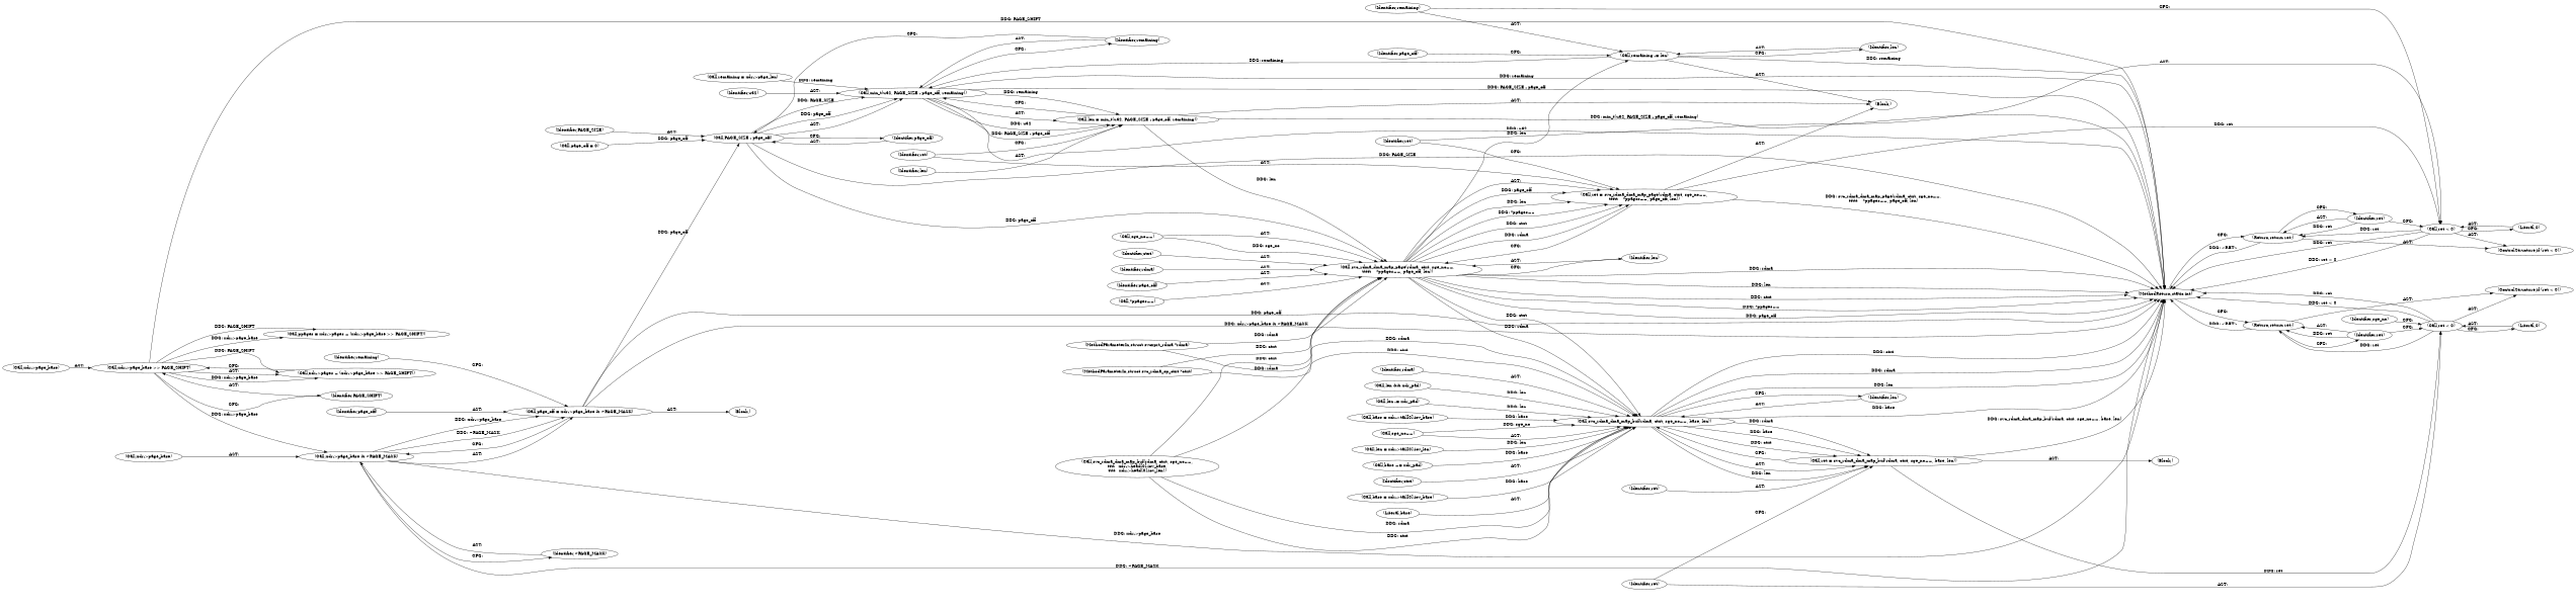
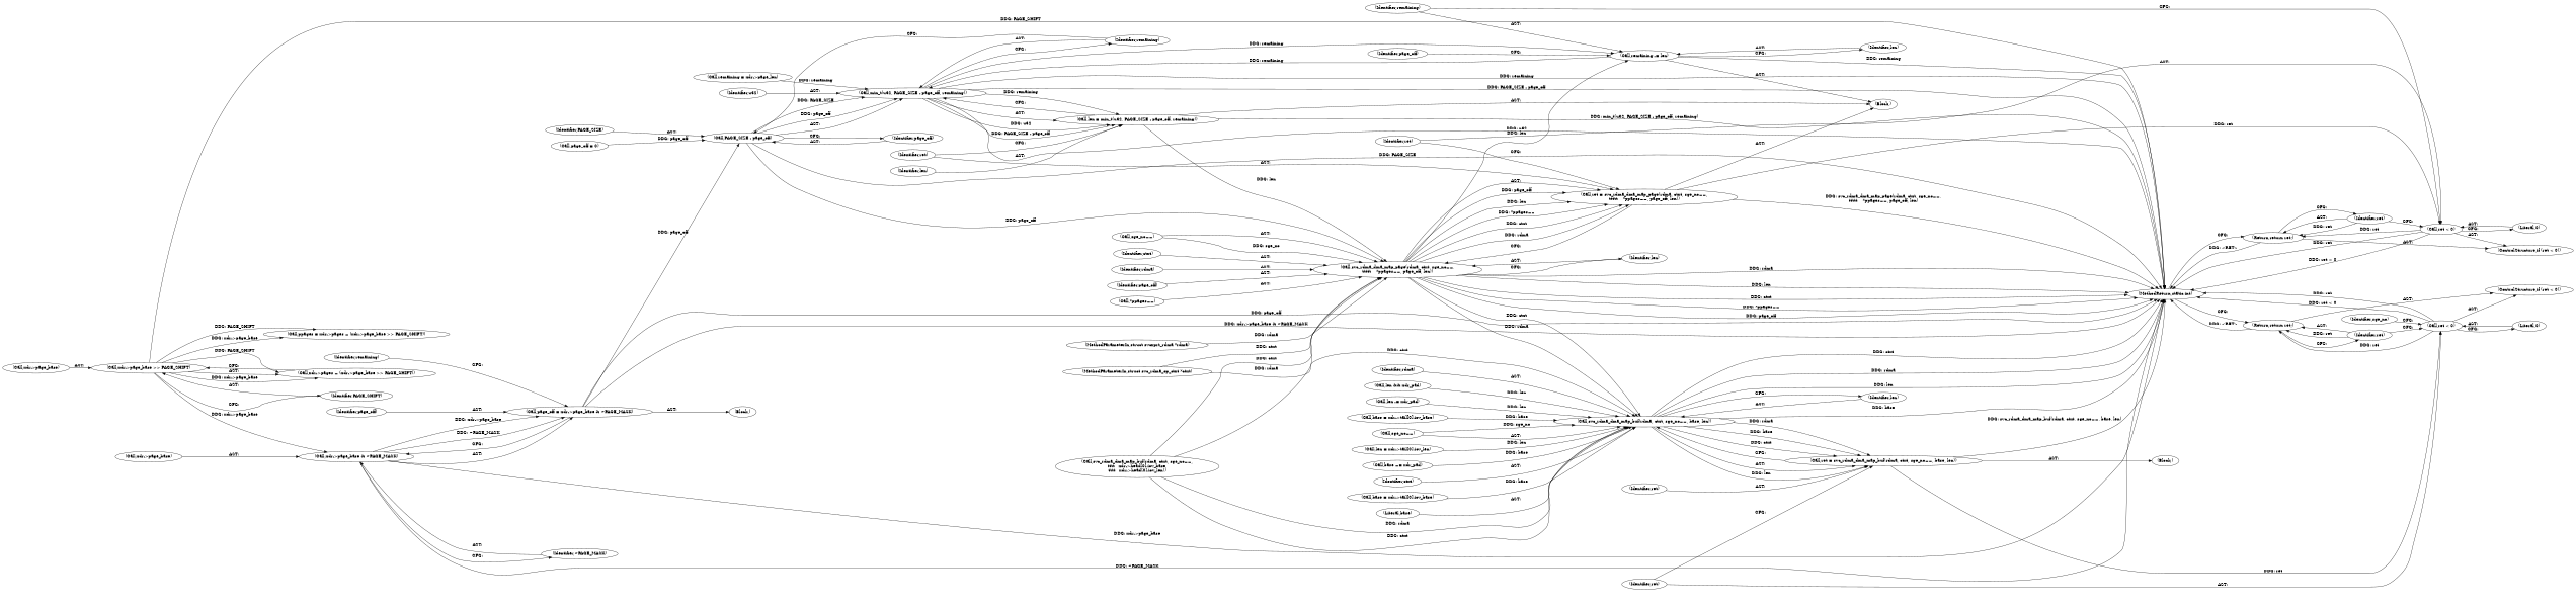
  digraph {
    rankdir=LR
    n1 [label="(Call,xdr->page_base & ~PAGE_MASK)"]
    n2 [label="(Call,page_off = xdr->page_base & ~PAGE_MASK)"]
    n3 [label="(MethodReturn,static int)"]
    n4 [label="(Identifier,~PAGE_MASK)"]
    n5 [label="(Call,PAGE_SIZE - page_off)"]
    n6 [label="(Block,)"]
    n7 [label="(Return,return ret;)"]
    n8 [label="(Return,return ret;)"]
    n9 [label="(Call,xdr->page_base >> PAGE_SHIFT)"]
    n10 [label="(Call,xdr->pages + (xdr->page_base >> PAGE_SHIFT))"]
    n11 [label="(Identifier,PAGE_SHIFT)"]
    n12 [label="(Call,ppages = xdr->pages + (xdr->page_base >> PAGE_SHIFT))"]
    n13 [label="(Call,min_t(u32, PAGE_SIZE - page_off, remaining))"]
    n14 [label="(Call,svc_rdma_dma_map_page(rdma, ctxt, sge_no++,\n\t\t\t\t\t    *ppages++, page_off, len))"]
    n15 [label="(Identifier,page_off)"]
    n16 [label="(Call,len = min_t(u32, PAGE_SIZE - page_off, remaining))"]
    n17 [label="(Call,remaining -= len)"]
    n18 [label="(Identifier,remaining)"]
    n19 [label="(Call,ret = svc_rdma_dma_map_page(rdma, ctxt, sge_no++,\n\t\t\t\t\t    *ppages++, page_off, len))"]
    n20 [label="(Call,svc_rdma_dma_map_buf(rdma, ctxt, sge_no++, base, len))"]
    n21 [label="(Identifier,len)"]
    n22 [label="(Block,)"]
    n23 [label="(Identifier,len)"]
    n24 [label="(Call,ret < 0)"]
    n25 [label="(Call,ret = svc_rdma_dma_map_buf(rdma, ctxt, sge_no++, base, len))"]
    n26 [label="(Identifier,len)"]
    n27 [label="(ControlStructure,if (ret < 0))"]
    n28 [label="(Literal,0)"]
    n29 [label="(Identifier,ret)"]
    n30 [label="(Call,ret < 0)"]
    n31 [label="(Block,)"]
    n32 [label="(Literal,0)"]
    n33 [label="(ControlStructure,if (ret < 0))"]
    n34 [label="(Identifier,ret)"]
    n35 [label="(Identifier,page_off)"]
    n36 [label="(Call,sge_no++)"]
    n37 [label="(Call,base = xdr->tail[0].iov_base)"]
    n38 [label="(Identifier,ret)"]
    n39 [label="(Identifier,len)"]
    n40 [label="(Identifier,ctxt)"]
    n41 [label="(Call,sge_no++)"]
    n42 [label="(Call,len = xdr->tail[0].iov_len)"]
    n43 [label="(Identifier,rdma)"]
    n44 [label="(MethodParameterIn,struct svc_rdma_op_ctxt *ctxt)"]
    n45 [label="(Identifier,remaining)"]
    n46 [label="(Identifier,PAGE_SIZE)"]
    n47 [label="(Identifier,u32)"]
    n48 [label="(Call,remaining = xdr->page_len)"]
    n49 [label="(Identifier,page_off)"]
    n50 [label="(Call,page_off = 0)"]
    n51 [label="(Call,base += xdr_pad)"]
    n52 [label="(Identifier,ret)"]
    n53 [label="(MethodParameterIn,struct svcxprt_rdma *rdma)"]
    n54 [label="(Identifier,ret)"]
    n55 [label="(Identifier,page_off)"]
    n56 [label="(Identifier,ctxt)"]
    n57 [label="(Call,base = xdr->tail[0].iov_base)"]
    n58 [label="(Identifier,sge_no)"]
    n59 [label="(Identifier,remaining)"]
    n60 [label="(Literal,base)"]
    n61 [label="(Identifier,rdma)"]
    n62 [label="(Call,*ppages++)"]
    n63 [label="(Call,xdr->page_base)"]
    n64 [label="(Call,len && xdr_pad)"]
    n65 [label="(Identifier,ret)"]
    n66 [label="(Call,xdr->page_base)"]
    n67 [label="(Call,svc_rdma_dma_map_buf(rdma, ctxt, sge_no++,\n\t\t\t\t   xdr->head[0].iov_base,\n\t\t\t\t   xdr->head[0].iov_len))"]
    n68 [label="(Call,len -= xdr_pad)"]
    n1 -> n2 [label="AST: "]
    n1 -> n2 [label="DDG: xdr->page_base"]
    n1 -> n2 [label="DDG: ~PAGE_MASK"]
    n1 -> n3 [label="DDG: xdr->page_base"]
    n1 -> n3 [label="DDG: ~PAGE_MASK"]
    n1 -> n4 [label="CFG: "]
    n2 -> n1 [label="CFG: "]
    n2 -> n3 [label="DDG: page_off"]
    n2 -> n3 [label="DDG: xdr->page_base & ~PAGE_MASK"]
    n2 -> n5 [label="DDG: page_off"]
    n2 -> n6 [label="AST: "]
    n3 -> n7 [label="CFG: "]
    n3 -> n8 [label="CFG: "]
    n4 -> n1 [label="AST: "]
    n5 -> n3 [label="DDG: PAGE_SIZE"]
    n5 -> n13 [label="AST: "]
    n5 -> n13 [label="DDG: PAGE_SIZE"]
    n5 -> n13 [label="DDG: page_off"]
    n5 -> n14 [label="DDG: page_off"]
    n5 -> n15 [label="CFG: "]
    n7 -> n3 [label="DDG: <RET>"]
    n7 -> n27 [label="AST: "]
    n7 -> n29 [label="CFG: "]
    n8 -> n3 [label="DDG: <RET>"]
    n8 -> n33 [label="AST: "]
    n8 -> n34 [label="CFG: "]
    n9 -> n1 [label="DDG: xdr->page_base"]
    n9 -> n3 [label="DDG: PAGE_SHIFT"]
    n9 -> n10 [label="AST: "]
    n9 -> n10 [label="DDG: xdr->page_base"]
    n9 -> n10 [label="DDG: PAGE_SHIFT"]
    n9 -> n11 [label="CFG: "]
    n9 -> n12 [label="DDG: xdr->page_base"]
    n9 -> n12 [label="DDG: PAGE_SHIFT"]
    n10 -> n9 [label="CFG: "]
    n11 -> n9 [label="AST: "]
    n13 -> n3 [label="DDG: u32"]
    n13 -> n3 [label="DDG: remaining"]
    n13 -> n3 [label="DDG: PAGE_SIZE - page_off"]
    n13 -> n16 [label="AST: "]
    n13 -> n16 [label="DDG: u32"]
    n13 -> n16 [label="DDG: PAGE_SIZE - page_off"]
    n13 -> n16 [label="DDG: remaining"]
+   n13 -> n17 [label="DDG: remaining"]
    n13 -> n18 [label="CFG: "]
    n14 -> n3 [label="DDG: ctxt"]
    n14 -> n3 [label="DDG: *ppages++"]
    n14 -> n3 [label="DDG: page_off"]
    n14 -> n3 [label="DDG: rdma"]
    n14 -> n3 [label="DDG: len"]
    n14 -> n17 [label="DDG: len"]
    n14 -> n19 [label="AST: "]
    n14 -> n19 [label="DDG: page_off"]
    n14 -> n19 [label="DDG: len"]
    n14 -> n19 [label="DDG: *ppages++"]
    n14 -> n19 [label="DDG: ctxt"]
    n14 -> n19 [label="DDG: rdma"]
    n14 -> n20 [label="DDG: rdma"]
    n14 -> n20 [label="DDG: ctxt"]
    n14 -> n21 [label="CFG: "]
    n15 -> n5 [label="AST: "]
    n16 -> n3 [label="DDG: min_t(u32, PAGE_SIZE - page_off, remaining)"]
    n16 -> n13 [label="CFG: "]
    n16 -> n14 [label="DDG: len"]
    n16 -> n22 [label="AST: "]
    n17 -> n3 [label="DDG: remaining"]
    n17 -> n13 [label="DDG: remaining"]
    n17 -> n22 [label="AST: "]
    n17 -> n23 [label="CFG: "]
    n18 -> n5 [label="CFG: "]
    n18 -> n13 [label="AST: "]
    n19 -> n3 [label="DDG: svc_rdma_dma_map_page(rdma, ctxt, sge_no++,\n\t\t\t\t\t    *ppages++, page_off, len)"]
    n19 -> n14 [label="CFG: "]
    n19 -> n22 [label="AST: "]
    n19 -> n24 [label="DDG: ret"]
    n20 -> n3 [label="DDG: base"]
    n20 -> n3 [label="DDG: ctxt"]
    n20 -> n3 [label="DDG: rdma"]
    n20 -> n3 [label="DDG: len"]
    n20 -> n25 [label="AST: "]
    n20 -> n25 [label="DDG: len"]
    n20 -> n25 [label="DDG: rdma"]
    n20 -> n25 [label="DDG: base"]
    n20 -> n25 [label="DDG: ctxt"]
    n20 -> n26 [label="CFG: "]
    n21 -> n14 [label="AST: "]
    n23 -> n17 [label="AST: "]
    n24 -> n3 [label="DDG: ret"]
    n24 -> n3 [label="DDG: ret < 0"]
    n24 -> n7 [label="DDG: ret"]
    n24 -> n27 [label="AST: "]
    n24 -> n28 [label="CFG: "]
    n25 -> n3 [label="DDG: svc_rdma_dma_map_buf(rdma, ctxt, sge_no++, base, len)"]
    n25 -> n20 [label="CFG: "]
    n25 -> n30 [label="DDG: ret"]
    n25 -> n31 [label="AST: "]
    n26 -> n20 [label="AST: "]
    n28 -> n24 [label="AST: "]
    n29 -> n7 [label="AST: "]
    n29 -> n7 [label="DDG: ret"]
    n29 -> n24 [label="CFG: "]
    n30 -> n3 [label="DDG: ret < 0"]
    n30 -> n3 [label="DDG: ret"]
    n30 -> n8 [label="DDG: ret"]
    n30 -> n32 [label="CFG: "]
    n30 -> n33 [label="AST: "]
    n32 -> n30 [label="AST: "]
    n34 -> n8 [label="AST: "]
    n34 -> n8 [label="DDG: ret"]
    n34 -> n30 [label="CFG: "]
    n35 -> n2 [label="AST: "]
    n36 -> n14 [label="AST: "]
    n36 -> n14 [label="DDG: sge_no"]
    n37 -> n20 [label="DDG: base"]
    n38 -> n16 [label="CFG: "]
    n38 -> n19 [label="AST: "]
    n39 -> n16 [label="AST: "]
    n40 -> n14 [label="AST: "]
    n41 -> n20 [label="AST: "]
    n41 -> n20 [label="DDG: sge_no"]
    n42 -> n20 [label="DDG: len"]
    n43 -> n14 [label="AST: "]
    n44 -> n14 [label="DDG: ctxt"]
    n44 -> n20 [label="DDG: ctxt"]
    n45 -> n2 [label="CFG: "]
    n46 -> n5 [label="AST: "]
    n47 -> n13 [label="AST: "]
    n48 -> n13 [label="DDG: remaining"]
    n49 -> n14 [label="AST: "]
    n50 -> n5 [label="DDG: page_off"]
    n51 -> n20 [label="DDG: base"]
    n52 -> n25 [label="AST: "]
    n53 -> n14 [label="DDG: rdma"]
-   n53 -> n20 [label="DDG: rdma"]
    n54 -> n19 [label="CFG: "]
    n54 -> n24 [label="AST: "]
    n55 -> n17 [label="CFG: "]
    n56 -> n20 [label="AST: "]
    n57 -> n20 [label="DDG: base"]
    n58 -> n30 [label="CFG: "]
    n59 -> n17 [label="AST: "]
    n59 -> n24 [label="CFG: "]
    n60 -> n20 [label="AST: "]
    n61 -> n20 [label="AST: "]
    n62 -> n14 [label="AST: "]
    n63 -> n9 [label="AST: "]
    n64 -> n20 [label="DDG: len"]
    n65 -> n25 [label="CFG: "]
    n65 -> n30 [label="AST: "]
    n66 -> n1 [label="AST: "]
    n67 -> n14 [label="DDG: rdma"]
    n67 -> n14 [label="DDG: ctxt"]
    n67 -> n20 [label="DDG: rdma"]
    n67 -> n20 [label="DDG: ctxt"]
    n68 -> n20 [label="DDG: len"]
  }
